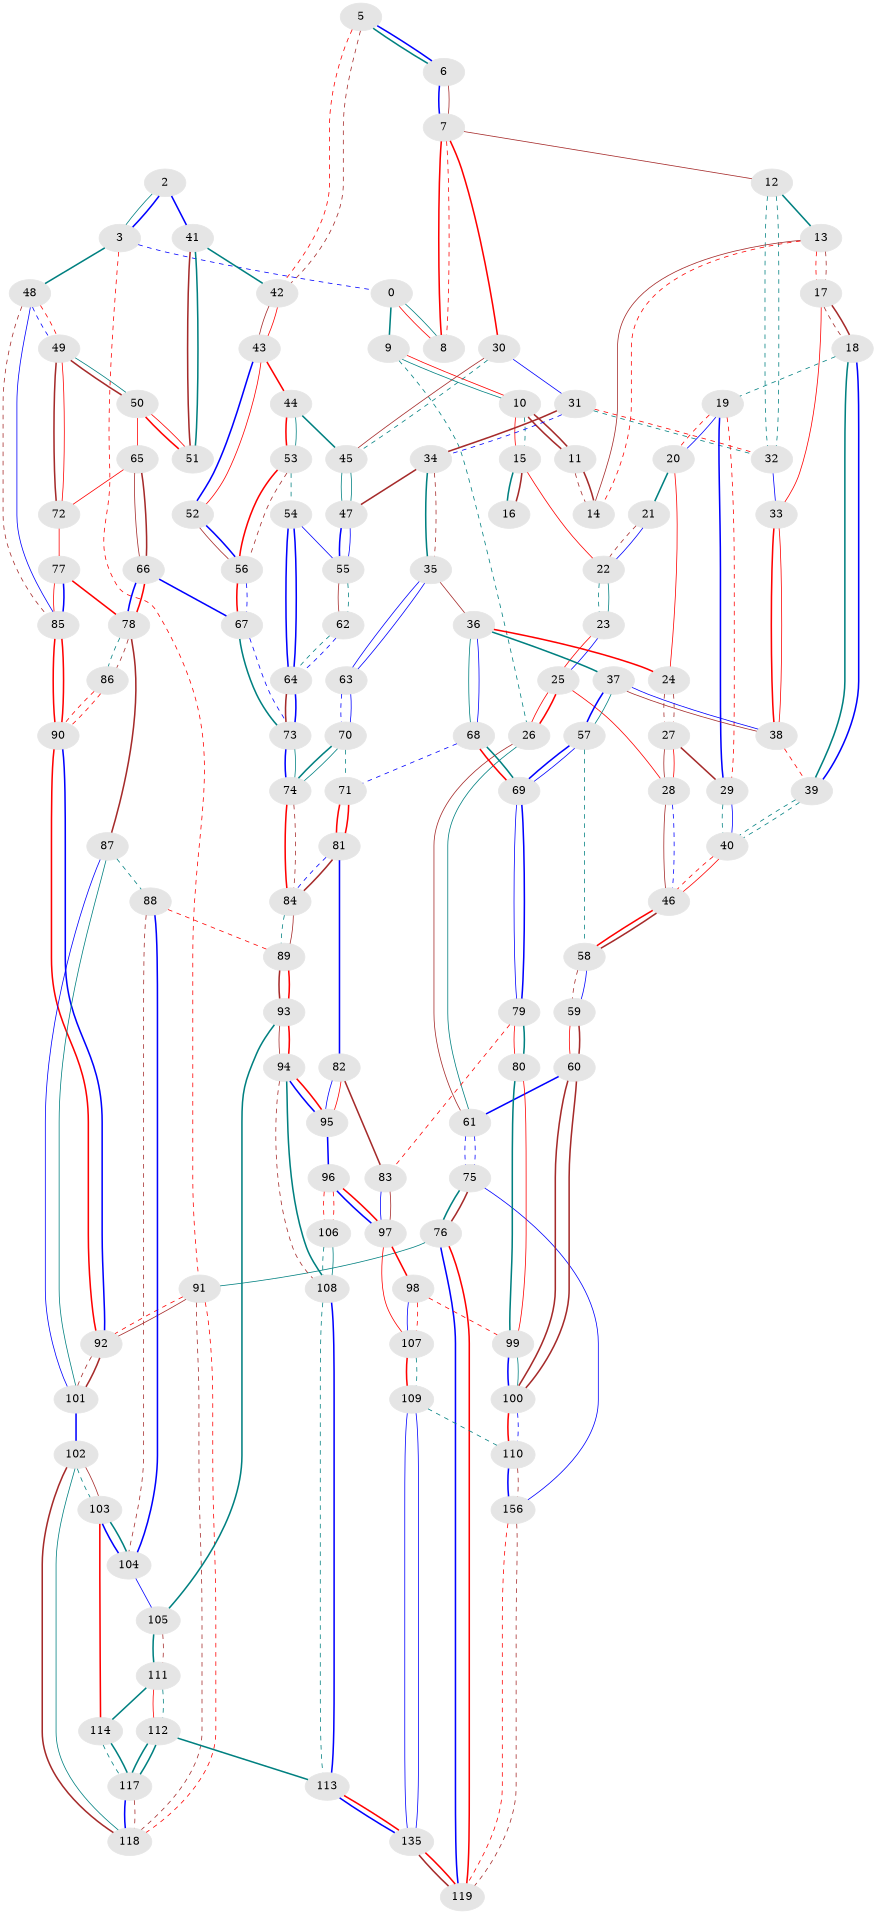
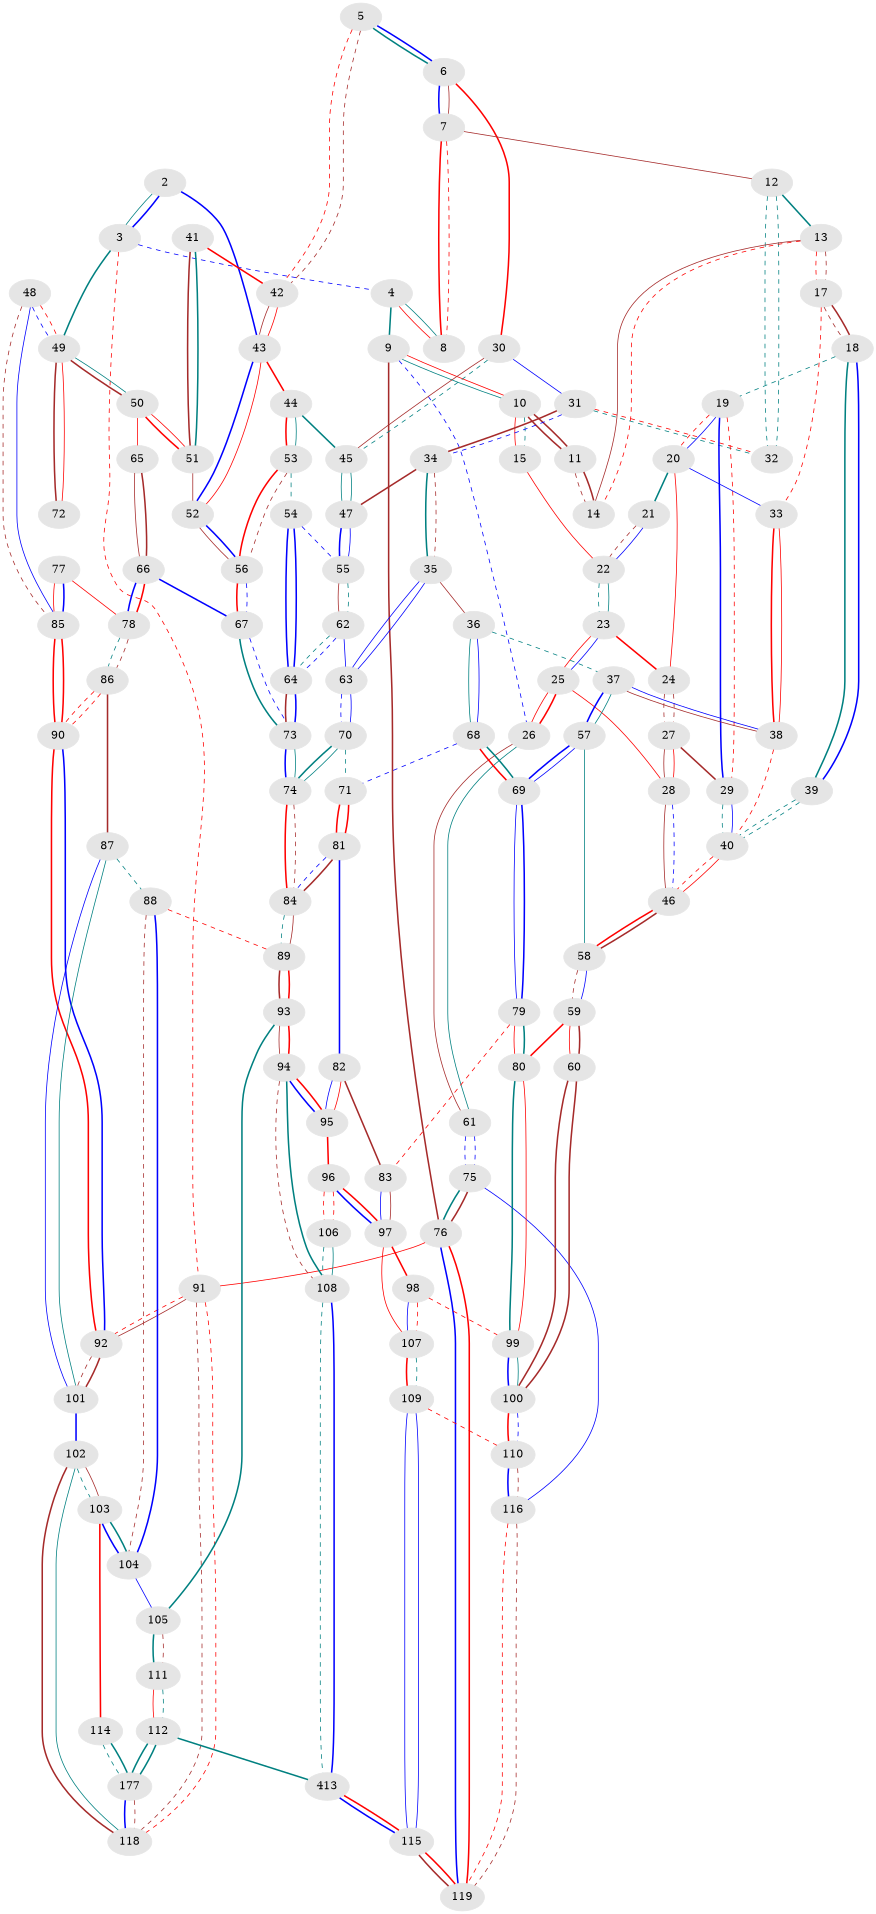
  graph {
    node [color=gray90 style=filled]
    edge [color=red style=bold]
    2
    3
    41
    5
    6
    42
-   4 [label=0]
+   4
    48
    91
    51
    8
    9
    49
    85
    92
    118
    10
    26
    76
    7
    30
    43
    12
    31
    45
    13
    32
    11
    15
    61
    119
    14
-   16
    22
    17
    33
    18
    23
    21
    19
    39
    38
    20
    29
    40
    24
    27
    25
    28
    46
    75
    58
    34
    47
    35
    36
    63
    55
    37
    68
    70
    57
    69
    71
    52
    44
    53
    56
    54
    59
    62
    50
    72
    90
    65
    77
    66
    67
    64
    73
    79
    60
    80
    100
    99
    110
-   116 [label=156]
+   116
    74
    78
    86
    81
    83
    84
    82
    89
    87
    97
    95
    96
    98
    107
    93
    88
    101
    104
    102
    105
    94
    108
    111
-   113
+   113 [label=413]
    106
    109
    103
    114
-   117
+   117 [label=177]
    112
-   115 [label=135]
+   115
    2 -- 3 [color=teal style=solid]
    2 -- 3 [color=blue]
-   2 -- 41 [color=blue]
+   2 -- 43 [color=blue]
    3 -- 4 [color=blue style=dashed]
-   3 -- 48 [color=teal]
+   3 -- 49 [color=teal]
    3 -- 91 [style=dashed]
-   41 -- 42 [color=teal]
+   41 -- 42
    41 -- 51 [color=brown]
    41 -- 51 [color=teal]
    5 -- 6 [color=teal]
    5 -- 6 [color=blue]
    5 -- 42 [style=dashed]
    5 -- 42 [color=brown style=dashed]
    6 -- 7 [color=blue]
    6 -- 7 [color=brown style=solid]
-   7 -- 30
+   6 -- 30
    42 -- 43 [color=brown style=solid]
    42 -- 43 [style=solid]
    4 -- 8 [style=solid]
    4 -- 8 [color=teal style=solid]
    4 -- 9 [color=teal]
    48 -- 49 [color=blue style=dashed]
    48 -- 49 [style=dashed]
    48 -- 85 [color=brown style=dashed]
    48 -- 85 [color=blue style=solid]
    91 -- 92 [style=dashed]
    91 -- 92 [color=brown style=solid]
    91 -- 118 [color=brown style=dashed]
    91 -- 118 [style=dashed]
+   51 -- 52 [color=brown style=solid]
    9 -- 10 [color=teal style=solid]
    9 -- 10 [style=solid]
-   9 -- 26 [color=teal style=dashed]
+   9 -- 26 [color=blue style=dashed]
+   9 -- 76 [color=brown]
    49 -- 50 [color=brown]
    49 -- 50 [color=teal style=solid]
    49 -- 72 [color=brown]
    49 -- 72 [style=solid]
    85 -- 90
    85 -- 90
    92 -- 101 [color=brown style=dashed]
    92 -- 101 [color=brown]
    10 -- 11 [color=brown]
    10 -- 11 [color=brown]
    10 -- 15 [style=solid]
    10 -- 15 [color=teal style=dashed]
    26 -- 61 [color=brown style=solid]
    26 -- 61 [color=teal style=solid]
-   76 -- 91 [color=teal style=solid]
+   76 -- 91 [style=solid]
    76 -- 119 [color=blue]
    76 -- 119
    7 -- 8
    7 -- 8 [style=dashed]
    7 -- 12 [color=brown style=solid]
    30 -- 31 [color=blue style=solid]
    30 -- 45 [color=brown style=solid]
    30 -- 45 [color=teal style=dashed]
    43 -- 52 [color=blue]
    43 -- 52 [style=solid]
    43 -- 44
    12 -- 13 [color=teal]
    12 -- 32 [color=teal style=dashed]
    12 -- 32 [color=teal style=dashed]
    31 -- 32 [color=teal style=dashed]
    31 -- 32 [style=dashed]
    31 -- 34 [color=brown]
    31 -- 34 [color=blue style=dashed]
    45 -- 47 [color=teal style=solid]
    45 -- 47 [color=teal style=solid]
    13 -- 14 [color=brown style=solid]
    13 -- 14 [style=dashed]
    13 -- 17 [style=dashed]
    13 -- 17 [color=brown style=dashed]
-   32 -- 33 [color=blue style=solid]
+   20 -- 33 [color=blue style=solid]
    11 -- 14 [color=brown style=dashed]
    11 -- 14 [color=brown]
-   15 -- 16 [color=teal]
-   15 -- 16 [color=brown]
    15 -- 22 [style=solid]
    61 -- 75 [color=blue style=dashed]
    61 -- 75 [color=blue style=dashed]
    22 -- 23 [color=teal style=dashed]
    22 -- 23 [color=teal style=solid]
-   17 -- 33 [style=solid]
+   17 -- 33 [style=dashed]
    17 -- 18 [color=brown style=dashed]
    17 -- 18 [color=brown]
    33 -- 38
    33 -- 38 [style=solid]
    18 -- 19 [color=teal style=dashed]
    18 -- 39 [color=teal]
    18 -- 39 [color=blue]
-   36 -- 24
+   23 -- 24
    23 -- 25 [style=solid]
    23 -- 25 [color=blue style=solid]
    21 -- 22 [color=brown style=dashed]
    21 -- 22 [color=blue style=solid]
    19 -- 20 [style=dashed]
    19 -- 20 [color=blue style=solid]
    19 -- 29 [color=blue]
    19 -- 29 [style=dashed]
    39 -- 40 [color=teal style=dashed]
    39 -- 40 [color=teal style=dashed]
-   38 -- 39 [style=dashed]
+   38 -- 40 [style=dashed]
    20 -- 21 [color=teal]
    20 -- 24 [style=solid]
    29 -- 40 [color=teal style=dashed]
    29 -- 40 [color=blue style=solid]
    40 -- 46 [style=dashed]
    40 -- 46 [style=solid]
    24 -- 27 [color=brown style=dashed]
    24 -- 27 [color=brown style=dashed]
    27 -- 29 [color=brown]
    27 -- 28 [color=brown style=solid]
    27 -- 28 [style=solid]
    25 -- 26 [style=solid]
    25 -- 26
    25 -- 28 [style=solid]
    28 -- 46 [color=brown style=solid]
    28 -- 46 [color=blue style=dashed]
    46 -- 58
    46 -- 58 [color=brown]
    75 -- 76 [color=teal]
    75 -- 76 [color=brown]
    75 -- 116 [color=blue style=solid]
    58 -- 59 [color=brown style=dashed]
    58 -- 59 [color=blue style=solid]
    34 -- 47 [color=brown]
    34 -- 35 [color=teal]
    34 -- 35 [color=brown style=dashed]
    47 -- 55 [color=blue]
    47 -- 55 [color=blue style=solid]
    35 -- 36 [color=brown style=solid]
    35 -- 63 [color=blue style=solid]
    35 -- 63 [color=blue style=solid]
-   36 -- 37 [color=teal]
+   36 -- 37 [color=teal style=dashed]
    36 -- 68 [color=teal style=solid]
    36 -- 68 [color=blue style=solid]
    63 -- 70 [color=blue style=dashed]
    63 -- 70 [color=blue style=solid]
    55 -- 62 [color=brown style=solid]
    55 -- 62 [color=teal style=dashed]
    37 -- 38 [color=brown style=solid]
    37 -- 38 [color=blue style=solid]
    37 -- 57 [color=blue]
    37 -- 57 [color=teal style=solid]
    68 -- 69
    68 -- 69 [color=teal]
    68 -- 71 [color=blue style=dashed]
    70 -- 71 [color=teal style=dashed]
    70 -- 74 [color=teal]
    70 -- 74 [color=teal style=solid]
-   57 -- 58 [color=teal style=dashed]
+   57 -- 58 [color=teal style=solid]
    57 -- 69 [color=blue]
    57 -- 69 [color=blue style=solid]
    69 -- 79 [color=blue style=solid]
    69 -- 79 [color=blue]
    71 -- 81
    71 -- 81
    52 -- 56 [color=brown style=solid]
    52 -- 56 [color=blue]
    44 -- 45 [color=teal]
    44 -- 53
    44 -- 53 [color=teal style=solid]
    53 -- 56
    53 -- 56 [color=brown style=dashed]
    53 -- 54 [color=teal style=dashed]
    56 -- 67
    56 -- 67 [color=blue style=dashed]
-   54 -- 55 [color=blue style=solid]
+   54 -- 55 [color=blue style=dashed]
    54 -- 64 [color=blue]
    54 -- 64 [color=blue]
    59 -- 60 [style=solid]
    59 -- 60 [color=brown]
+   59 -- 80
+   62 -- 63 [color=blue style=solid]
    62 -- 64 [color=teal style=dashed]
    62 -- 64 [color=blue style=dashed]
    50 -- 51
    50 -- 51 [style=solid]
    50 -- 65 [style=solid]
-   72 -- 77 [style=solid]
    90 -- 92
    90 -- 92 [color=blue]
-   65 -- 72 [style=solid]
    65 -- 66 [color=brown style=solid]
    65 -- 66 [color=brown]
    77 -- 85 [style=solid]
    77 -- 85 [color=blue]
-   77 -- 78
+   77 -- 78 [style=solid]
    66 -- 67 [color=blue]
    66 -- 78 [color=blue]
    66 -- 78
    67 -- 73 [color=teal]
    67 -- 73 [color=blue style=dashed]
    64 -- 73 [color=brown]
    64 -- 73 [color=blue]
    73 -- 74 [color=blue]
    73 -- 74 [color=teal style=solid]
    79 -- 80 [style=solid]
    79 -- 80 [color=teal]
    79 -- 83 [style=dashed]
-   60 -- 61 [color=blue]
    60 -- 100 [color=brown]
    60 -- 100 [color=brown]
    80 -- 99 [color=teal]
    80 -- 99 [style=solid]
    100 -- 110
    100 -- 110 [color=blue style=dashed]
    99 -- 100 [color=blue]
    99 -- 100 [color=teal style=solid]
    110 -- 116 [color=blue]
    110 -- 116 [color=brown style=dashed]
    116 -- 119 [style=dashed]
    116 -- 119 [color=brown style=dashed]
    74 -- 84
    74 -- 84 [color=brown style=dashed]
    78 -- 86 [color=teal style=dashed]
    78 -- 86 [color=brown style=dashed]
    86 -- 90 [style=dashed]
    86 -- 90 [style=dashed]
-   78 -- 87 [color=brown]
+   86 -- 87 [color=brown]
    81 -- 84 [color=blue style=dashed]
    81 -- 84 [color=brown]
    81 -- 82 [color=blue]
    83 -- 97 [color=blue style=solid]
    83 -- 97 [color=brown style=solid]
    84 -- 89 [color=teal style=dashed]
    84 -- 89 [color=brown style=solid]
    82 -- 83 [color=brown]
    82 -- 95 [color=blue style=solid]
    82 -- 95 [style=solid]
    89 -- 93 [color=brown]
    89 -- 93
    87 -- 88 [color=teal style=dashed]
    87 -- 101 [color=blue style=solid]
    87 -- 101 [color=teal style=solid]
    97 -- 98
    97 -- 107 [style=solid]
-   95 -- 96 [color=blue]
+   95 -- 96
    96 -- 97 [color=blue]
    96 -- 97
    96 -- 106 [style=dashed]
    96 -- 106 [style=dashed]
    98 -- 99 [style=dashed]
    98 -- 107 [color=blue style=solid]
    98 -- 107 [style=dashed]
    107 -- 109
    107 -- 109 [color=teal style=dashed]
    93 -- 105 [color=teal]
    93 -- 94 [color=brown style=solid]
    93 -- 94
    88 -- 89 [style=dashed]
    88 -- 104 [color=brown style=dashed]
    88 -- 104 [color=blue]
    101 -- 102 [color=blue]
    104 -- 105 [color=blue style=solid]
    102 -- 118 [color=brown]
    102 -- 118 [color=teal style=solid]
    102 -- 103 [color=teal style=dashed]
    102 -- 103 [color=brown style=solid]
    105 -- 111 [color=teal]
    105 -- 111 [color=brown style=dashed]
    94 -- 95 [color=blue]
    94 -- 95
    94 -- 108 [color=brown style=dashed]
    94 -- 108 [color=teal]
    108 -- 113 [color=teal style=dashed]
    108 -- 113 [color=blue]
-   111 -- 114 [color=teal]
    111 -- 112 [style=solid]
    111 -- 112 [color=teal style=dashed]
    113 -- 115 [color=blue]
    113 -- 115
    106 -- 108 [color=teal style=dashed]
    106 -- 108 [color=teal style=solid]
-   109 -- 110 [color=teal style=dashed]
+   109 -- 110 [style=dashed]
    109 -- 115 [color=blue style=solid]
    109 -- 115 [color=blue style=solid]
    103 -- 104 [color=blue]
    103 -- 104 [color=teal]
    103 -- 114
    114 -- 117 [color=teal style=dashed]
    114 -- 117 [color=teal]
    117 -- 118 [color=blue]
    117 -- 118 [color=brown style=dashed]
    112 -- 113 [color=teal]
    112 -- 117 [color=teal]
    112 -- 117 [color=teal]
    115 -- 119 [color=brown]
    115 -- 119
  }
